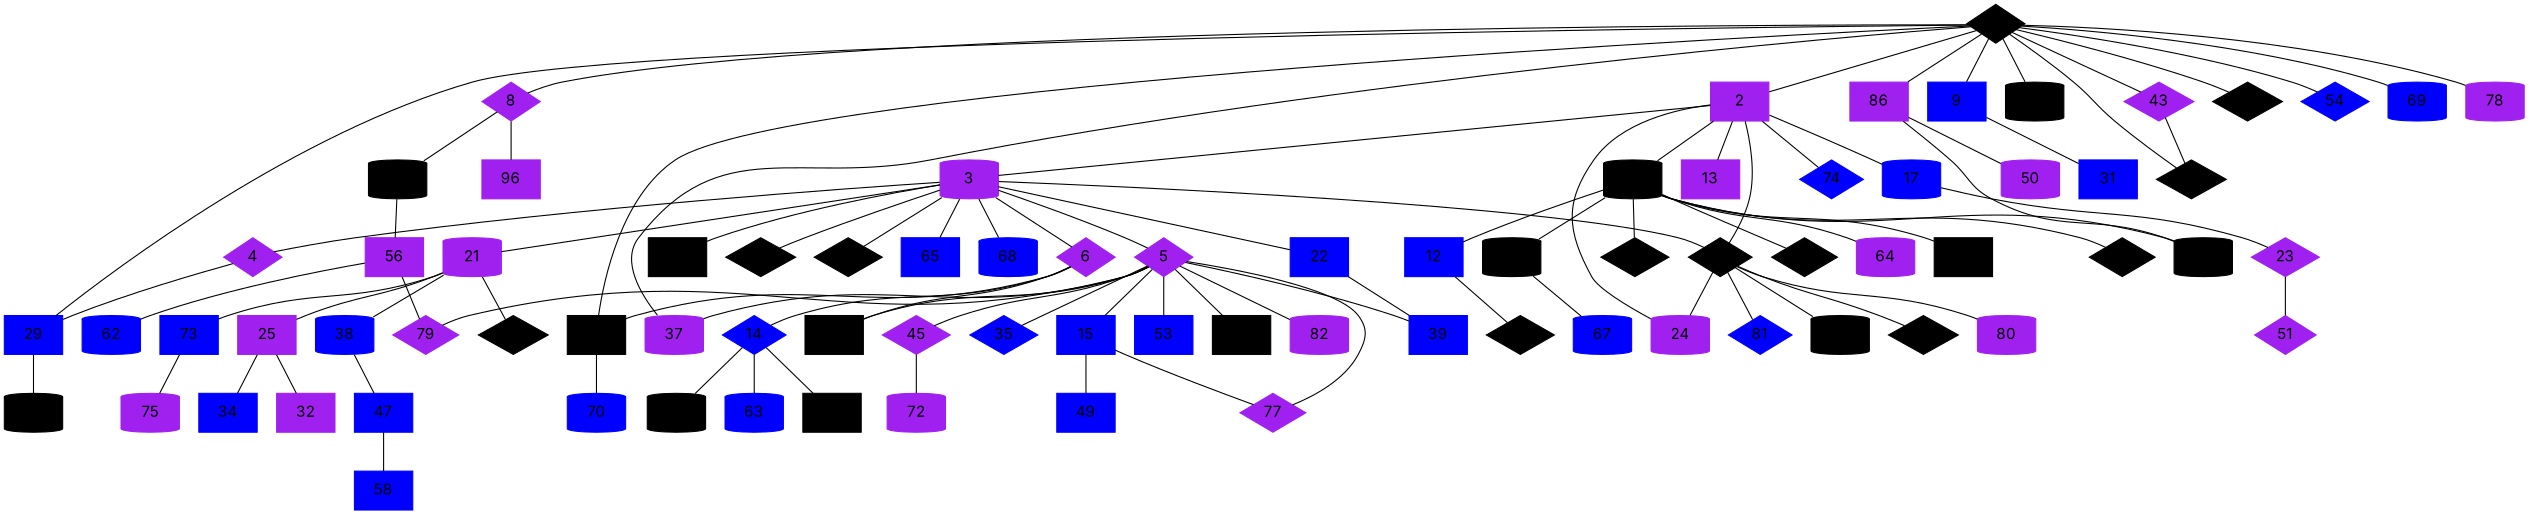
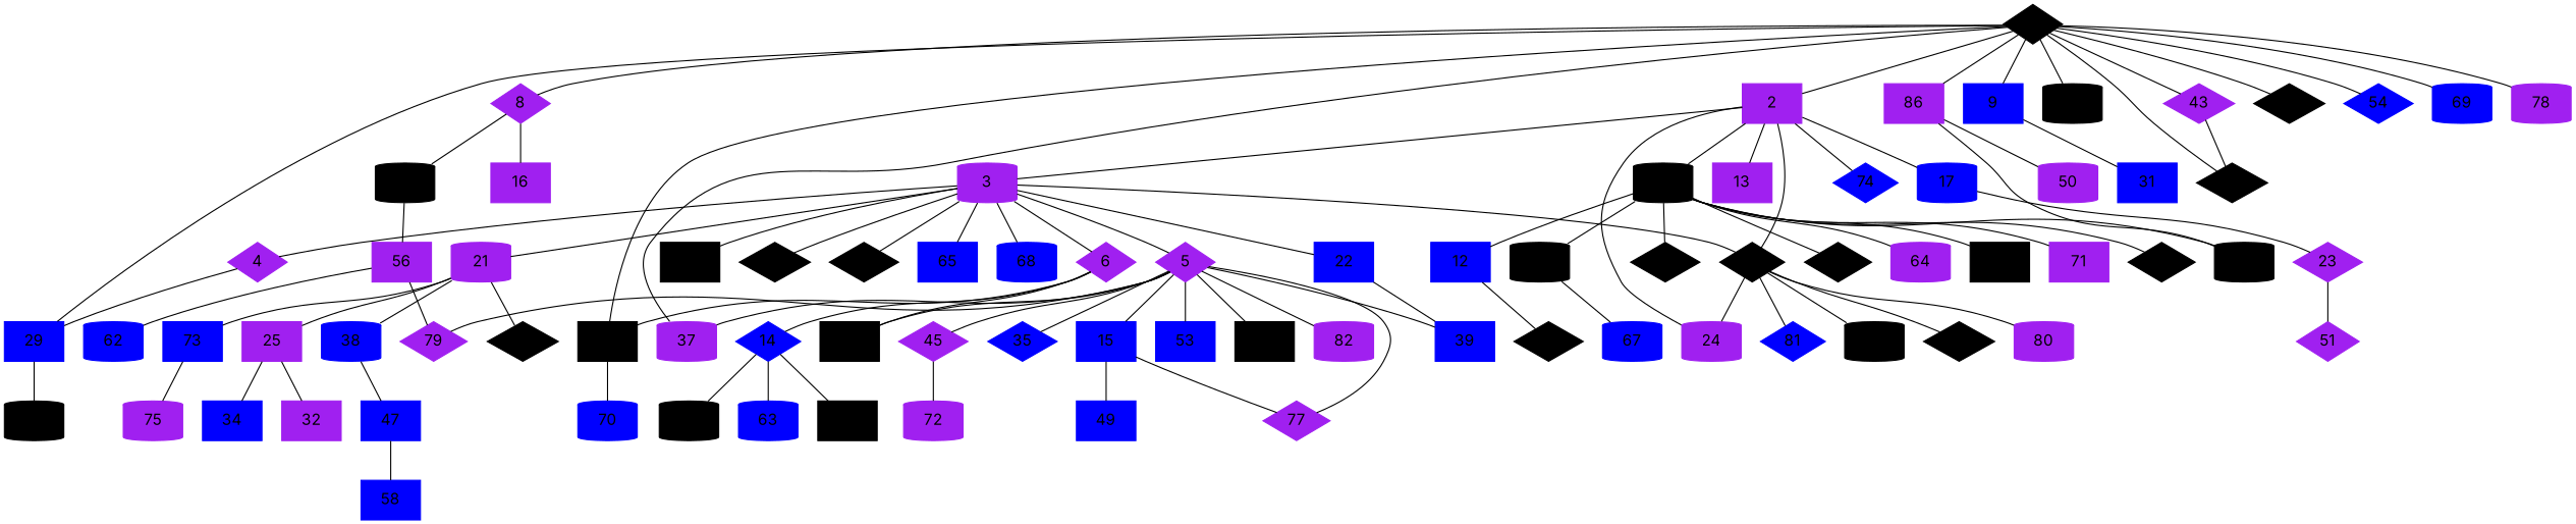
  graph {
    fontname=Inter
    node [color=purple fontname=Inter shape=box style=filled]
    edge [fontname=Inter]
    1 [color=black shape=diamond]
    2
    8 [shape=diamond]
    9 [color=blue]
    19 [color=black shape=cylinder]
    n6 [label=86]
    29 [color=blue]
    37 [shape=cylinder]
    40 [color=black]
    43 [shape=diamond]
    44 [color=black shape=diamond]
    48 [color=black shape=diamond]
    54 [color=blue shape=diamond]
    69 [color=blue shape=cylinder]
    78 [shape=cylinder]
    3 [shape=cylinder]
    10 [color=black shape=diamond]
    11 [color=black shape=cylinder]
    13
    17 [color=blue shape=cylinder]
    24 [shape=cylinder]
    74 [color=blue shape=diamond]
-   16 [label=96]
+   16
    18 [color=black shape=cylinder]
    31 [color=blue]
    55 [color=black shape=cylinder]
    50 [shape=cylinder]
    57 [color=black shape=cylinder]
    70 [color=blue shape=cylinder]
    4 [shape=diamond]
    5 [shape=diamond]
    6 [shape=diamond]
    7 [color=black]
    21 [shape=cylinder]
    22 [color=blue]
    36 [color=black shape=diamond]
    42 [color=black shape=diamond]
    65 [color=blue]
    68 [color=blue shape=cylinder]
    30 [color=black shape=cylinder]
    33 [color=black shape=diamond]
    80 [shape=cylinder]
    81 [color=blue shape=diamond]
    12 [color=blue]
    28 [color=black shape=diamond]
    41 [color=black shape=cylinder]
    52 [color=black shape=diamond]
    64 [shape=cylinder]
    66 [color=black]
+   71
    76 [color=black shape=diamond]
    23 [shape=diamond]
    15 [color=blue]
    27 [color=black]
    35 [color=blue shape=diamond]
    39 [color=blue]
    45 [shape=diamond]
    53 [color=blue]
    59 [color=black]
    77 [shape=diamond]
    79 [shape=diamond]
    82 [shape=cylinder]
    14 [color=blue shape=diamond]
    25
    38 [color=blue shape=cylinder]
    60 [color=black shape=diamond]
    73 [color=blue]
    49 [color=blue]
    72 [shape=cylinder]
    46 [color=black]
    61 [color=black shape=cylinder]
    63 [color=blue shape=cylinder]
    56
    20 [color=black shape=diamond]
    67 [color=blue shape=cylinder]
    51 [shape=diamond]
    62 [color=blue shape=cylinder]
    32
    34 [color=blue]
    47 [color=blue]
    75 [shape=cylinder]
    58 [color=blue]
    1 -- 2
    1 -- 8
    1 -- 9
    1 -- 19
    1 -- n6
    1 -- 29
    1 -- 37
    1 -- 40
    1 -- 43
    1 -- 44
    1 -- 48
    1 -- 54
    1 -- 69
    1 -- 78
    2 -- 3
    2 -- 10
    2 -- 11
    2 -- 13
    2 -- 17
    2 -- 24
    2 -- 74
    8 -- 16
    8 -- 18
    9 -- 31
    n6 -- 55
    n6 -- 50
    29 -- 57
    40 -- 70
    43 -- 48
    3 -- 10
    3 -- 4
    3 -- 5
    3 -- 6
    3 -- 7
    3 -- 21
    3 -- 22
    3 -- 36
    3 -- 42
    3 -- 65
    3 -- 68
    10 -- 24
    10 -- 30
    10 -- 33
    10 -- 80
    10 -- 81
    11 -- 55
    11 -- 12
    11 -- 28
    11 -- 41
    11 -- 52
    11 -- 64
    11 -- 66
+   11 -- 71
    11 -- 76
    17 -- 23
    18 -- 56
    4 -- 29
    5 -- 37
    5 -- 15
    5 -- 27
    5 -- 35
    5 -- 39
    5 -- 45
    5 -- 53
    5 -- 59
    5 -- 77
    5 -- 79
    5 -- 82
    6 -- 40
    6 -- 27
    6 -- 14
    21 -- 25
    21 -- 38
    21 -- 60
    21 -- 73
    22 -- 39
    12 -- 20
    41 -- 67
    23 -- 51
    15 -- 77
    15 -- 49
    45 -- 72
    14 -- 46
    14 -- 61
    14 -- 63
    25 -- 32
    25 -- 34
    38 -- 47
    73 -- 75
    56 -- 79
    56 -- 62
    47 -- 58
  }
